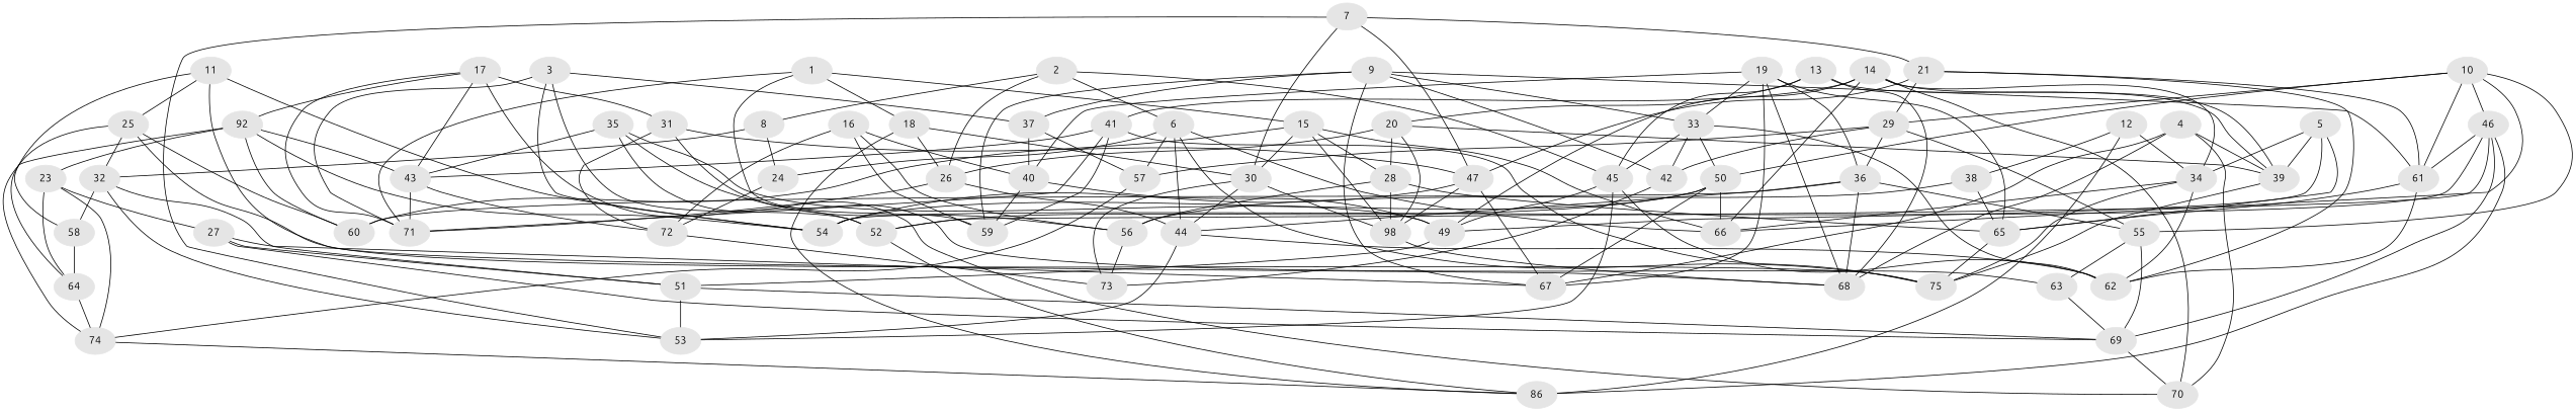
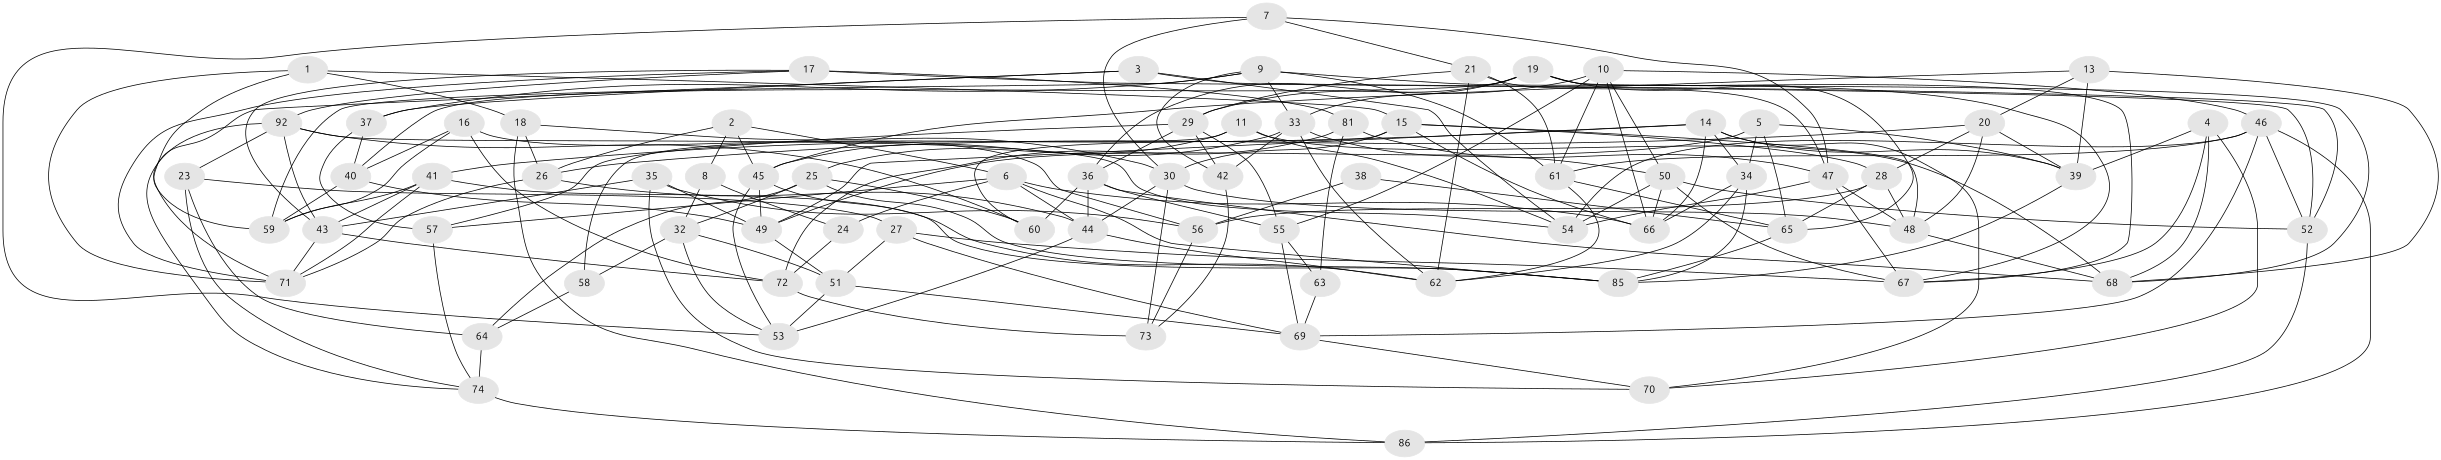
  graph {
    fontname=Ubuntu
    node [color=gray90 fontname=Ubuntu style=filled]
    edge [fontname=Ubuntu weight=1.0]
    1
    15
    18
    59
    71
    66
    30
    28
-   48 [label=98]
+   48
    60
    26
    n12 [label=86]
    2
    6
    8
    45
    24
    44
    57
-   75
+   75 [label=85]
    32
    49
    53
    62
    3
    37
    52
    54
    40
    4
    39
    67
    68
    70
    5
    34
    65
    51
    72
    74
    7
    21
    47
    61
    29
    73
    58
    9
    33
    42
    50
    10
    46
    55
    36
    69
    63
    11
    25
    64
-   12
    38
    56
    13
    20
    14
    41
    43
    16
    17
    n71 [label=92]
-   31
+   31 [label=81]
    23
    19
    27
    35
    1 -- 15
    1 -- 18
    1 -- 59
    1 -- 71
    15 -- 66
    15 -- 30
    15 -- 28
    15 -- 48
    15 -- 60
    18 -- 30
    18 -- 26
    18 -- n12
    30 -- 48
    30 -- 44
    30 -- 73
    28 -- 48
    28 -- 65
    28 -- 56
    48 -- 68
    26 -- 71
    26 -- 44
    2 -- 26
    2 -- 6
    2 -- 8
    2 -- 45
    6 -- 66
    6 -- 24
    6 -- 44
    6 -- 57
    6 -- 75
    8 -- 24
    8 -- 32 [weight=2.0]
    45 -- 49
    45 -- 53
    45 -- 62
    24 -- 72 [weight=2.0]
    44 -- 53
    44 -- 62
    57 -- 74
    32 -- 53
    32 -- 51
    32 -- 58
    49 -- 51
    3 -- 71
    3 -- 37
    3 -- 52
    3 -- 54
    37 -- 57
    37 -- 40
    52 -- n12
    40 -- 59 [weight=2.0]
    40 -- 49
    4 -- 39
    4 -- 67
    4 -- 68
    4 -- 70
    39 -- 75
    5 -- 49
    5 -- 39
    5 -- 34
    5 -- 65
    34 -- 66
    34 -- 75
    34 -- 62
    65 -- 75
    51 -- 53 [weight=2.0]
    51 -- 69
    72 -- 73
    74 -- n12
    7 -- 30
    7 -- 53
    7 -- 21
    7 -- 47
    21 -- 62
    21 -- 47
    21 -- 61
    21 -- 29
    47 -- 48
    47 -- 54
    47 -- 67
    61 -- 62
    61 -- 65
    29 -- 57
    29 -- 42
    29 -- 55
    29 -- 36
    58 -- 64 [weight=2.0]
    9 -- 59
    9 -- 37
    9 -- 67
    9 -- 61
    9 -- 33
    9 -- 42
    33 -- 45
    33 -- 62
    33 -- 42
    33 -- 50
    42 -- 73
    50 -- 66
    50 -- 52
    50 -- 54
    50 -- 67
    10 -- 66
    10 -- 61
    10 -- 29
    10 -- 50
    10 -- 46
    10 -- 55
    46 -- n12
    46 -- 52
    46 -- 54
    46 -- 61
    46 -- 69
    55 -- 69
    55 -- 63 [weight=2.0]
    36 -- 60
    36 -- 44
    36 -- 68
    36 -- 55
    69 -- 70
    63 -- 69
    11 -- 54
    11 -- 68
    11 -- 58
    11 -- 25
    25 -- 60
    25 -- 75
    25 -- 32
    25 -- 64
    64 -- 74 [weight=2.0]
-   12 -- n12 [weight=2.0]
-   12 -- 34
-   12 -- 38
    38 -- 65
    38 -- 56 [weight=2.0]
    56 -- 73
    13 -- 45
    13 -- 39
    13 -- 68
    13 -- 20
    20 -- 28
    20 -- 48
    20 -- 26 [weight=2.0]
    20 -- 39
    14 -- 66
    14 -- 49
    14 -- 39
    14 -- 70
    14 -- 34
    14 -- 41
    41 -- 59
    41 -- 71
    41 -- 75
    41 -- 43
    43 -- 71
    43 -- 72
    16 -- 59
    16 -- 40
    16 -- 72
    16 -- 56
    17 -- 71
    17 -- 52 [weight=2.0]
    17 -- 43
    17 -- n71
    17 -- 31
    n71 -- 60
    n71 -- 54
    n71 -- 74
    n71 -- 43
    n71 -- 23
    31 -- 72
    31 -- 47
    31 -- 63
    23 -- 74
    23 -- 64
    23 -- 27
    19 -- 40
    19 -- 67
    19 -- 68
    19 -- 65
    19 -- 33
    19 -- 36
    27 -- 67
    27 -- 51
    27 -- 69
    35 -- 49
    35 -- 70
    35 -- 56
    35 -- 43
  }
